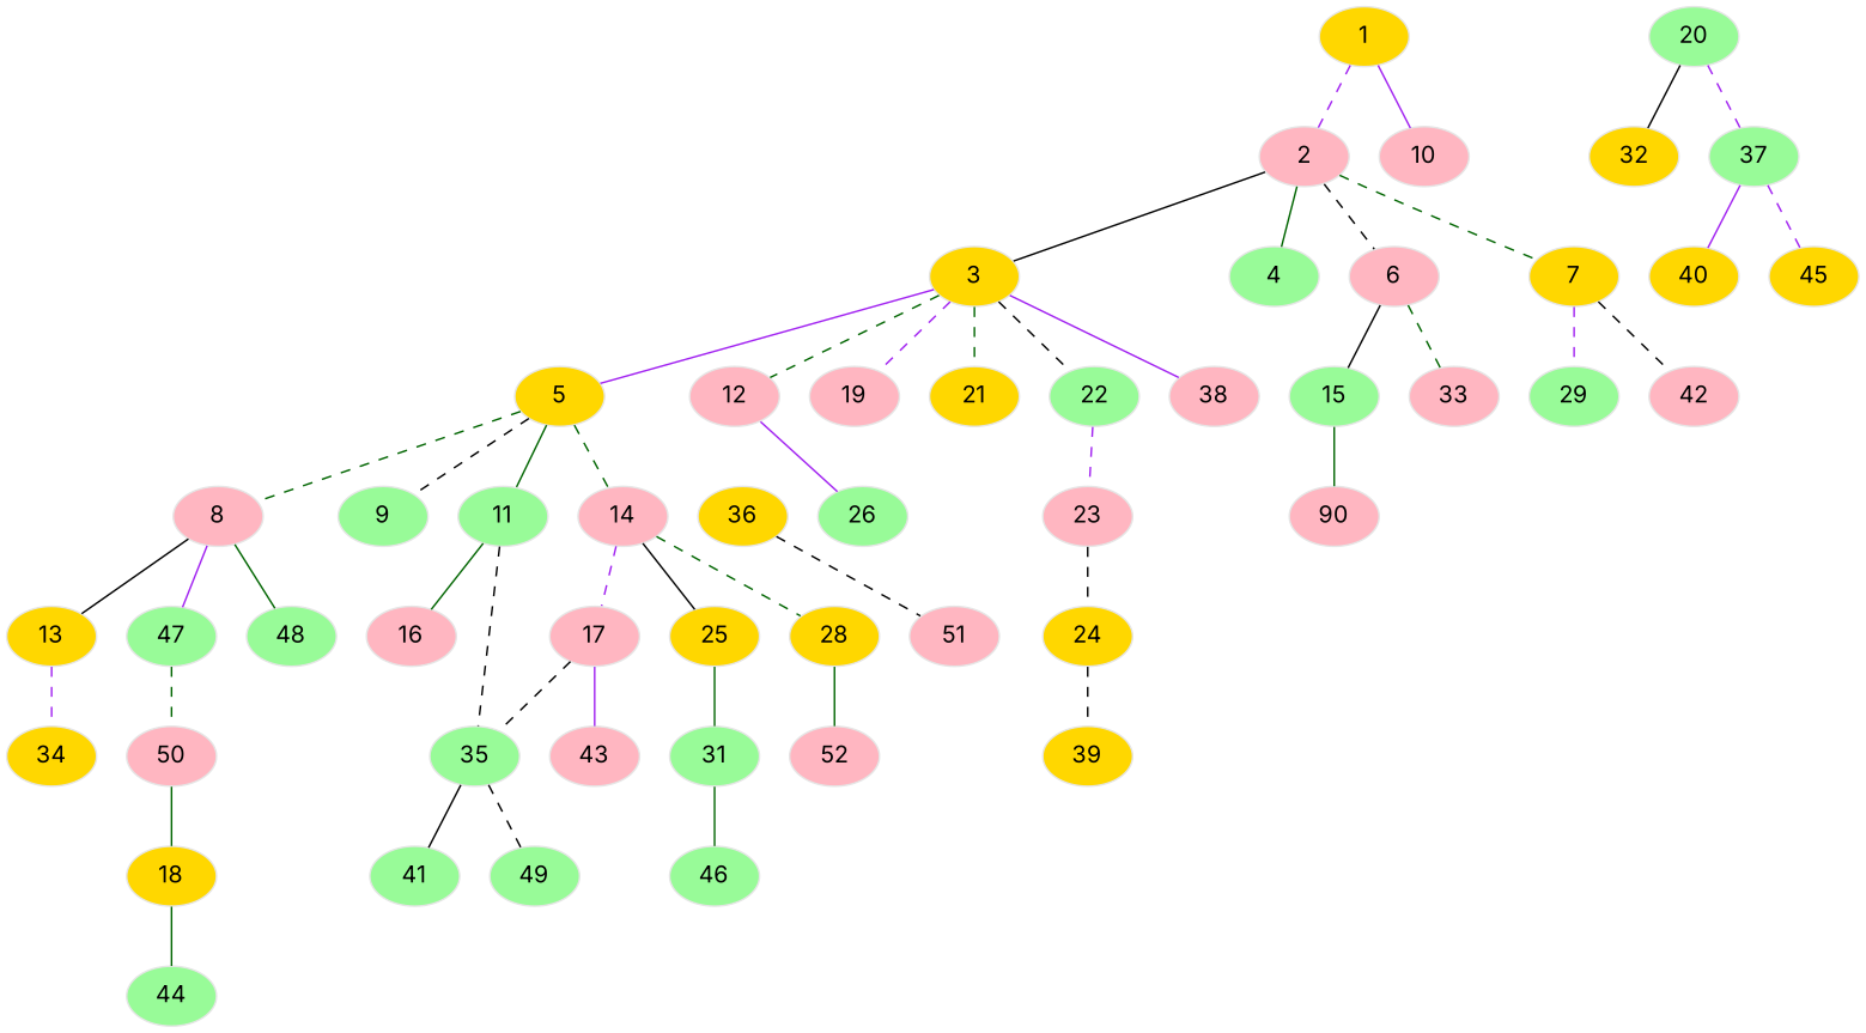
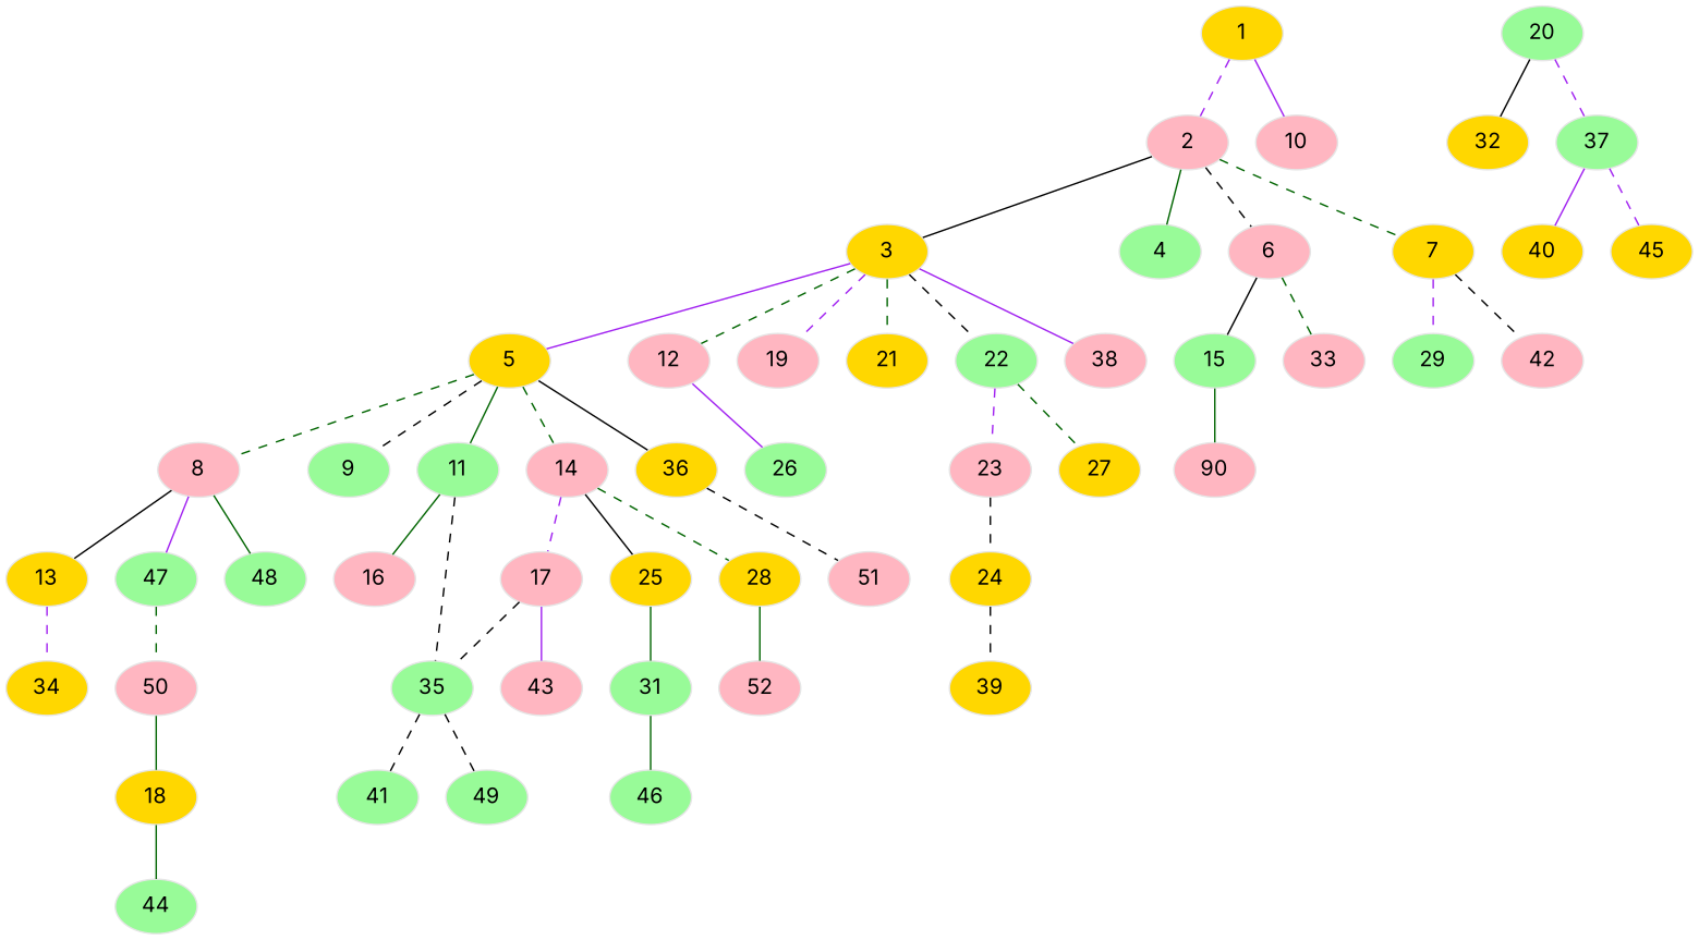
  graph {
    fontname=Inter
    node [color=gray90 fillcolor=lightpink fontname=Inter style=filled]
    edge [color=darkgreen fontname=Inter style=dashed]
    1 [fillcolor=gold]
    2
    10
    3 [fillcolor=gold]
    4 [fillcolor=palegreen]
    6
    7 [fillcolor=gold]
    5 [fillcolor=gold]
    12
    19
    21 [fillcolor=gold]
    22 [fillcolor=palegreen]
    38
    15 [fillcolor=palegreen]
    33
    29 [fillcolor=palegreen]
    42
    8
    9 [fillcolor=palegreen]
    11 [fillcolor=palegreen]
    14
    36 [fillcolor=gold]
    26 [fillcolor=palegreen]
    23
+   27 [fillcolor=gold]
    13 [fillcolor=gold]
    47 [fillcolor=palegreen]
    48 [fillcolor=palegreen]
    16
    35 [fillcolor=palegreen]
    17
    25 [fillcolor=gold]
    28 [fillcolor=gold]
    51
    n35 [label=90]
    34 [fillcolor=gold]
    50
    32 [fillcolor=gold]
    20 [fillcolor=palegreen]
    37 [fillcolor=palegreen]
    18 [fillcolor=gold]
    44 [fillcolor=palegreen]
    43
    31 [fillcolor=palegreen]
    52
    41 [fillcolor=palegreen]
    49 [fillcolor=palegreen]
    40 [fillcolor=gold]
    45 [fillcolor=gold]
    24 [fillcolor=gold]
    39 [fillcolor=gold]
    46 [fillcolor=palegreen]
    1 -- 2 [color=purple]
    1 -- 10 [color=purple style=solid]
    2 -- 3 [color=black style=solid]
    2 -- 4 [style=solid]
    2 -- 6 [color=black]
    2 -- 7
    3 -- 5 [color=purple style=solid]
    3 -- 12
    3 -- 19 [color=purple]
    3 -- 21
    3 -- 22 [color=black]
    3 -- 38 [color=purple style=solid]
    6 -- 15 [color=black style=solid]
    6 -- 33
    7 -- 29 [color=purple]
    7 -- 42 [color=black]
    5 -- 8
    5 -- 9 [color=black]
    5 -- 11 [style=solid]
    5 -- 14
+   5 -- 36 [color=black style=solid]
    12 -- 26 [color=purple style=solid]
    22 -- 23 [color=purple]
+   22 -- 27
    15 -- n35 [style=solid]
    8 -- 13 [color=black style=solid]
    8 -- 47 [color=purple style=solid]
    8 -- 48 [style=solid]
    11 -- 16 [style=solid]
    11 -- 35 [color=black]
    14 -- 17 [color=purple]
    14 -- 25 [color=black style=solid]
    14 -- 28
    36 -- 51 [color=black]
    23 -- 24 [color=black]
    13 -- 34 [color=purple]
    47 -- 50
-   35 -- 41 [color=black style=solid]
+   35 -- 41 [color=black]
    35 -- 49 [color=black]
    17 -- 35 [color=black]
    17 -- 43 [color=purple style=solid]
    25 -- 31 [style=solid]
    28 -- 52 [style=solid]
    50 -- 18 [style=solid]
    20 -- 32 [color=black style=solid]
    20 -- 37 [color=purple]
    37 -- 40 [color=purple style=solid]
    37 -- 45 [color=purple]
    18 -- 44 [style=solid]
    31 -- 46 [style=solid]
    24 -- 39 [color=black]
  }
